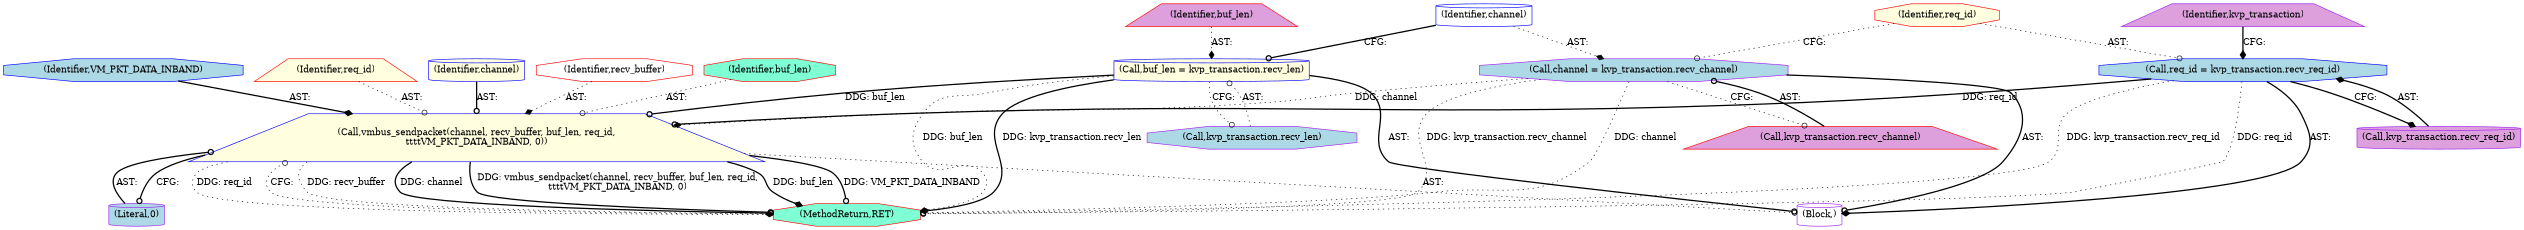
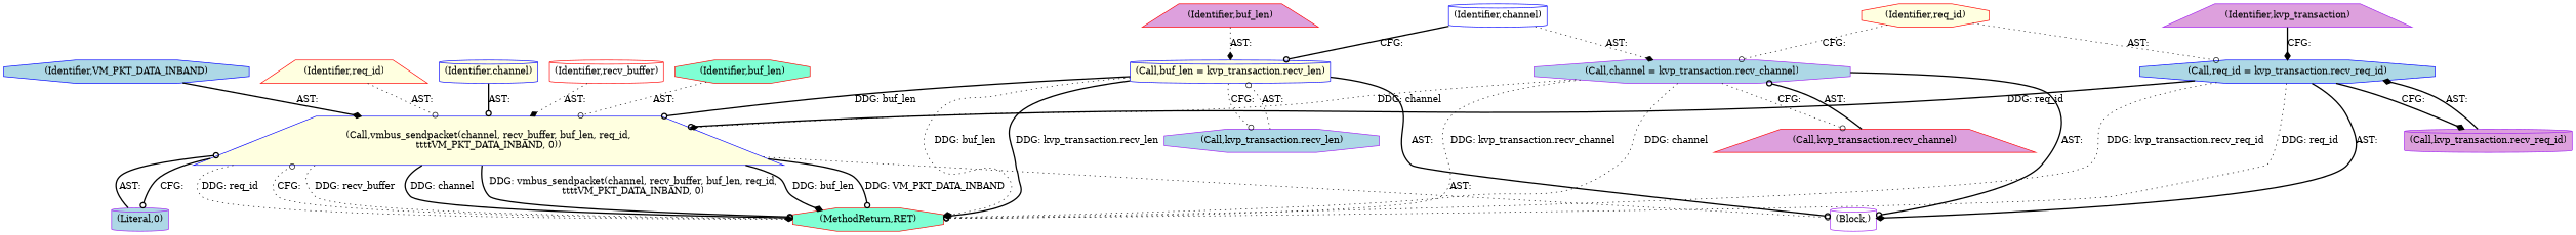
  digraph {
    node [color=red fillcolor=lightyellow shape=octagon style=filled]
    edge [arrowhead=odot style=dotted]
    n1 [color=blue label="(Call,vmbus_sendpacket(channel, recv_buffer, buf_len, req_id,\n\t\t\t\tVM_PKT_DATA_INBAND, 0))" shape=trapezium]
    n2 [fillcolor=aquamarine label="(MethodReturn,RET)"]
    n3 [color=purple fillcolor=white label="(Block,)" shape=cylinder]
    n4 [color=purple fillcolor=lightblue label="(Literal,0)" shape=cylinder]
    n5 [color=purple fillcolor=lightblue label="(Call,channel = kvp_transaction.recv_channel)"]
    n6 [fillcolor=plum label="(Call,kvp_transaction.recv_channel)" shape=trapezium]
    n7 [color=blue label="(Call,buf_len = kvp_transaction.recv_len)" shape=cylinder]
    n8 [color=purple fillcolor=lightblue label="(Call,kvp_transaction.recv_len)"]
    n9 [color=blue fillcolor=lightblue label="(Call,req_id = kvp_transaction.recv_req_id)"]
    n10 [color=purple fillcolor=plum label="(Call,kvp_transaction.recv_req_id)" shape=cylinder]
-   n11 [fillcolor=white label="(Identifier,recv_buffer)"]
+   n11 [fillcolor=white label="(Identifier,recv_buffer)" shape=cylinder]
    n12 [fillcolor=aquamarine label="(Identifier,buf_len)"]
    n13 [fillcolor=plum label="(Identifier,buf_len)" shape=trapezium]
    n14 [color=blue fillcolor=lightblue label="(Identifier,VM_PKT_DATA_INBAND)"]
    n15 [color=purple fillcolor=plum label="(Identifier,kvp_transaction)" shape=trapezium]
    n16 [label="(Identifier,req_id)" shape=trapezium]
    n17 [color=blue label="(Identifier,channel)" shape=cylinder]
    n18 [label="(Identifier,req_id)"]
    n19 [color=blue fillcolor=white label="(Identifier,channel)" shape=cylinder]
    n1 -> n2 [arrowhead=diamond label="DDG: recv_buffer"]
    n1 -> n2 [label="DDG: channel" style=bold]
    n1 -> n2 [label="DDG: vmbus_sendpacket(channel, recv_buffer, buf_len, req_id,\n\t\t\t\tVM_PKT_DATA_INBAND, 0)" style=bold]
    n1 -> n2 [arrowhead=diamond label="DDG: buf_len" style=bold]
    n1 -> n2 [label="DDG: VM_PKT_DATA_INBAND" style=bold]
    n1 -> n2 [arrowhead=diamond label="DDG: req_id"]
    n1 -> n3 [label="AST: "]
    n1 -> n4 [label="CFG: " style=bold]
    n2 -> n1 [label="CFG: "]
    n4 -> n1 [label="AST: " style=bold]
    n5 -> n1 [arrowhead=diamond label="DDG: channel"]
    n5 -> n2 [label="DDG: channel"]
    n5 -> n2 [label="DDG: kvp_transaction.recv_channel"]
    n5 -> n3 [label="AST: " style=bold]
    n5 -> n6 [label="CFG: "]
    n6 -> n5 [label="AST: " style=bold]
    n7 -> n1 [label="DDG: buf_len" style=bold]
    n7 -> n2 [arrowhead=diamond label="DDG: buf_len"]
    n7 -> n2 [arrowhead=diamond label="DDG: kvp_transaction.recv_len" style=bold]
    n7 -> n3 [label="AST: " style=bold]
    n7 -> n8 [label="CFG: "]
    n8 -> n7 [label="AST: "]
    n9 -> n1 [label="DDG: req_id" style=bold]
    n9 -> n2 [label="DDG: req_id"]
    n9 -> n2 [label="DDG: kvp_transaction.recv_req_id"]
    n9 -> n3 [arrowhead=diamond label="AST: " style=bold]
    n9 -> n10 [arrowhead=diamond label="CFG: " style=bold]
    n10 -> n9 [arrowhead=diamond label="AST: " style=bold]
    n11 -> n1 [arrowhead=diamond label="AST: "]
    n12 -> n1 [label="AST: "]
    n13 -> n7 [arrowhead=diamond label="AST: "]
    n14 -> n1 [arrowhead=diamond label="AST: " style=bold]
    n15 -> n9 [arrowhead=diamond label="CFG: " style=bold]
    n16 -> n1 [label="AST: "]
    n17 -> n1 [label="AST: " style=bold]
    n18 -> n5 [label="CFG: "]
    n18 -> n9 [label="AST: "]
    n19 -> n5 [arrowhead=diamond label="AST: "]
    n19 -> n7 [label="CFG: " style=bold]
  }
